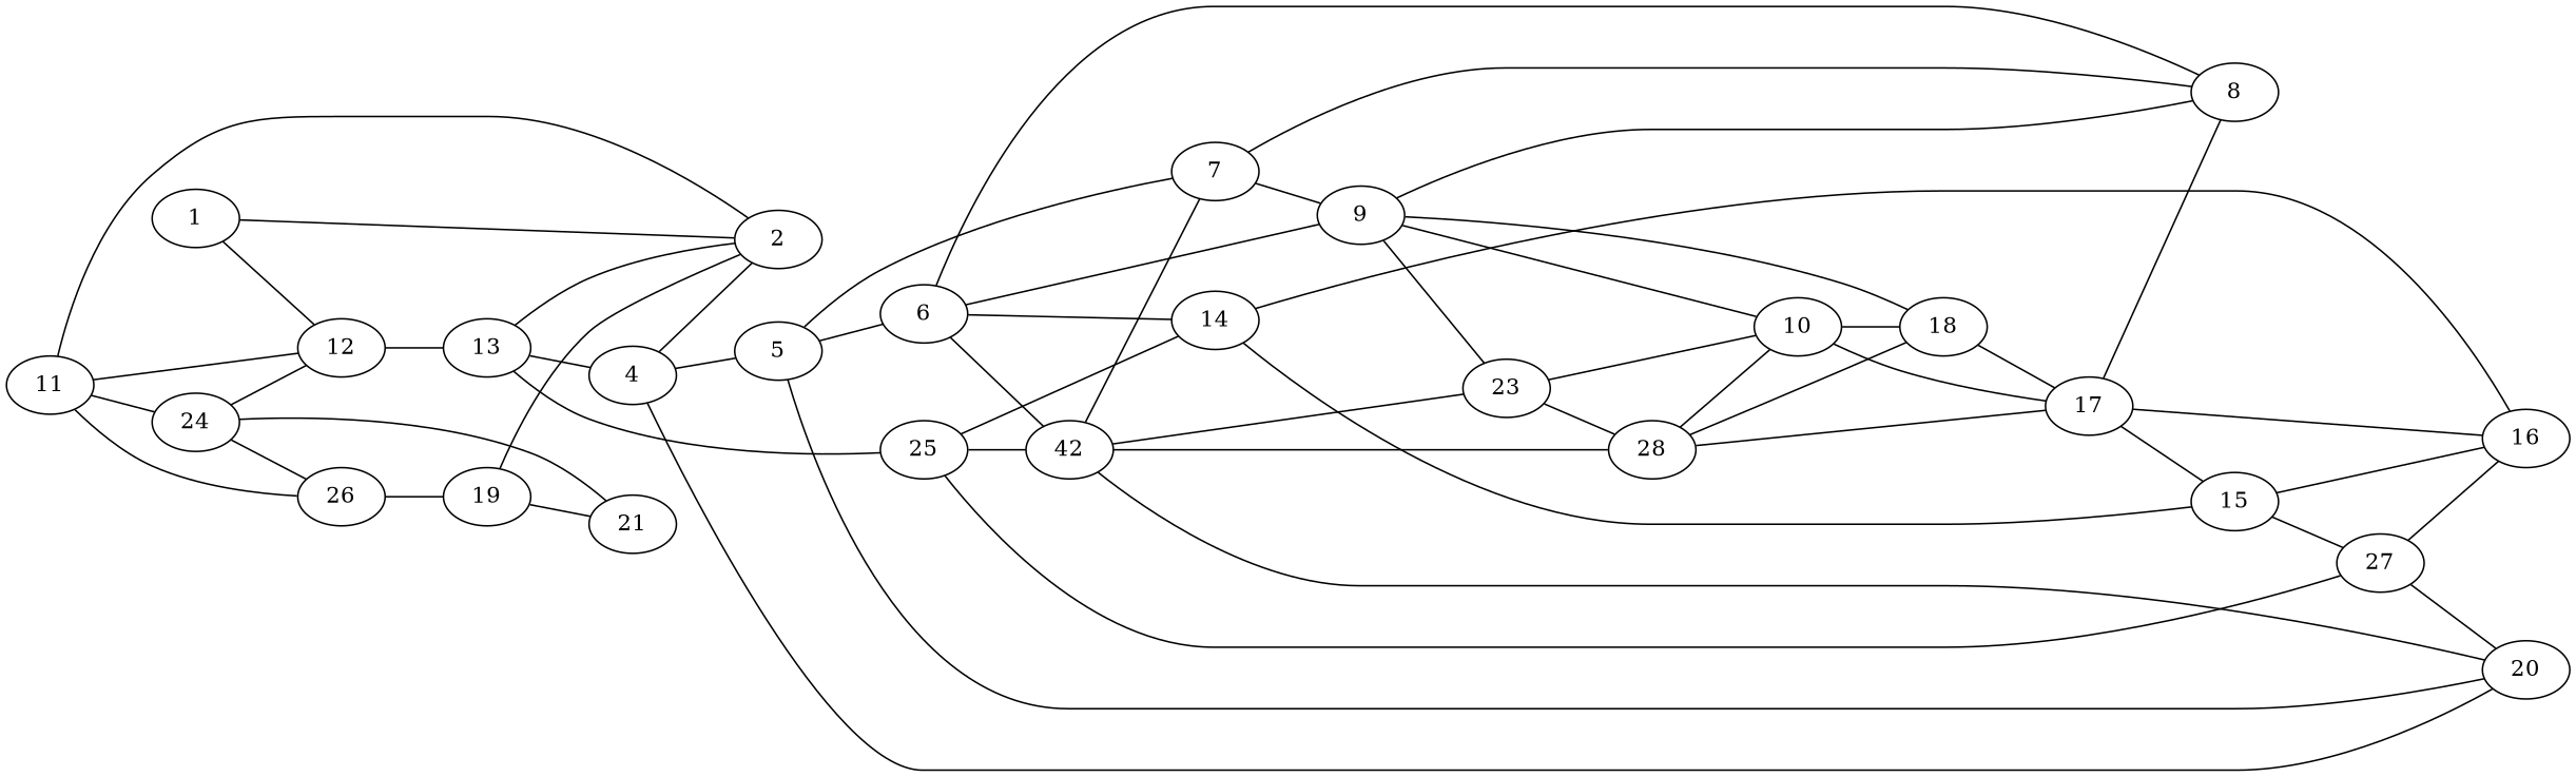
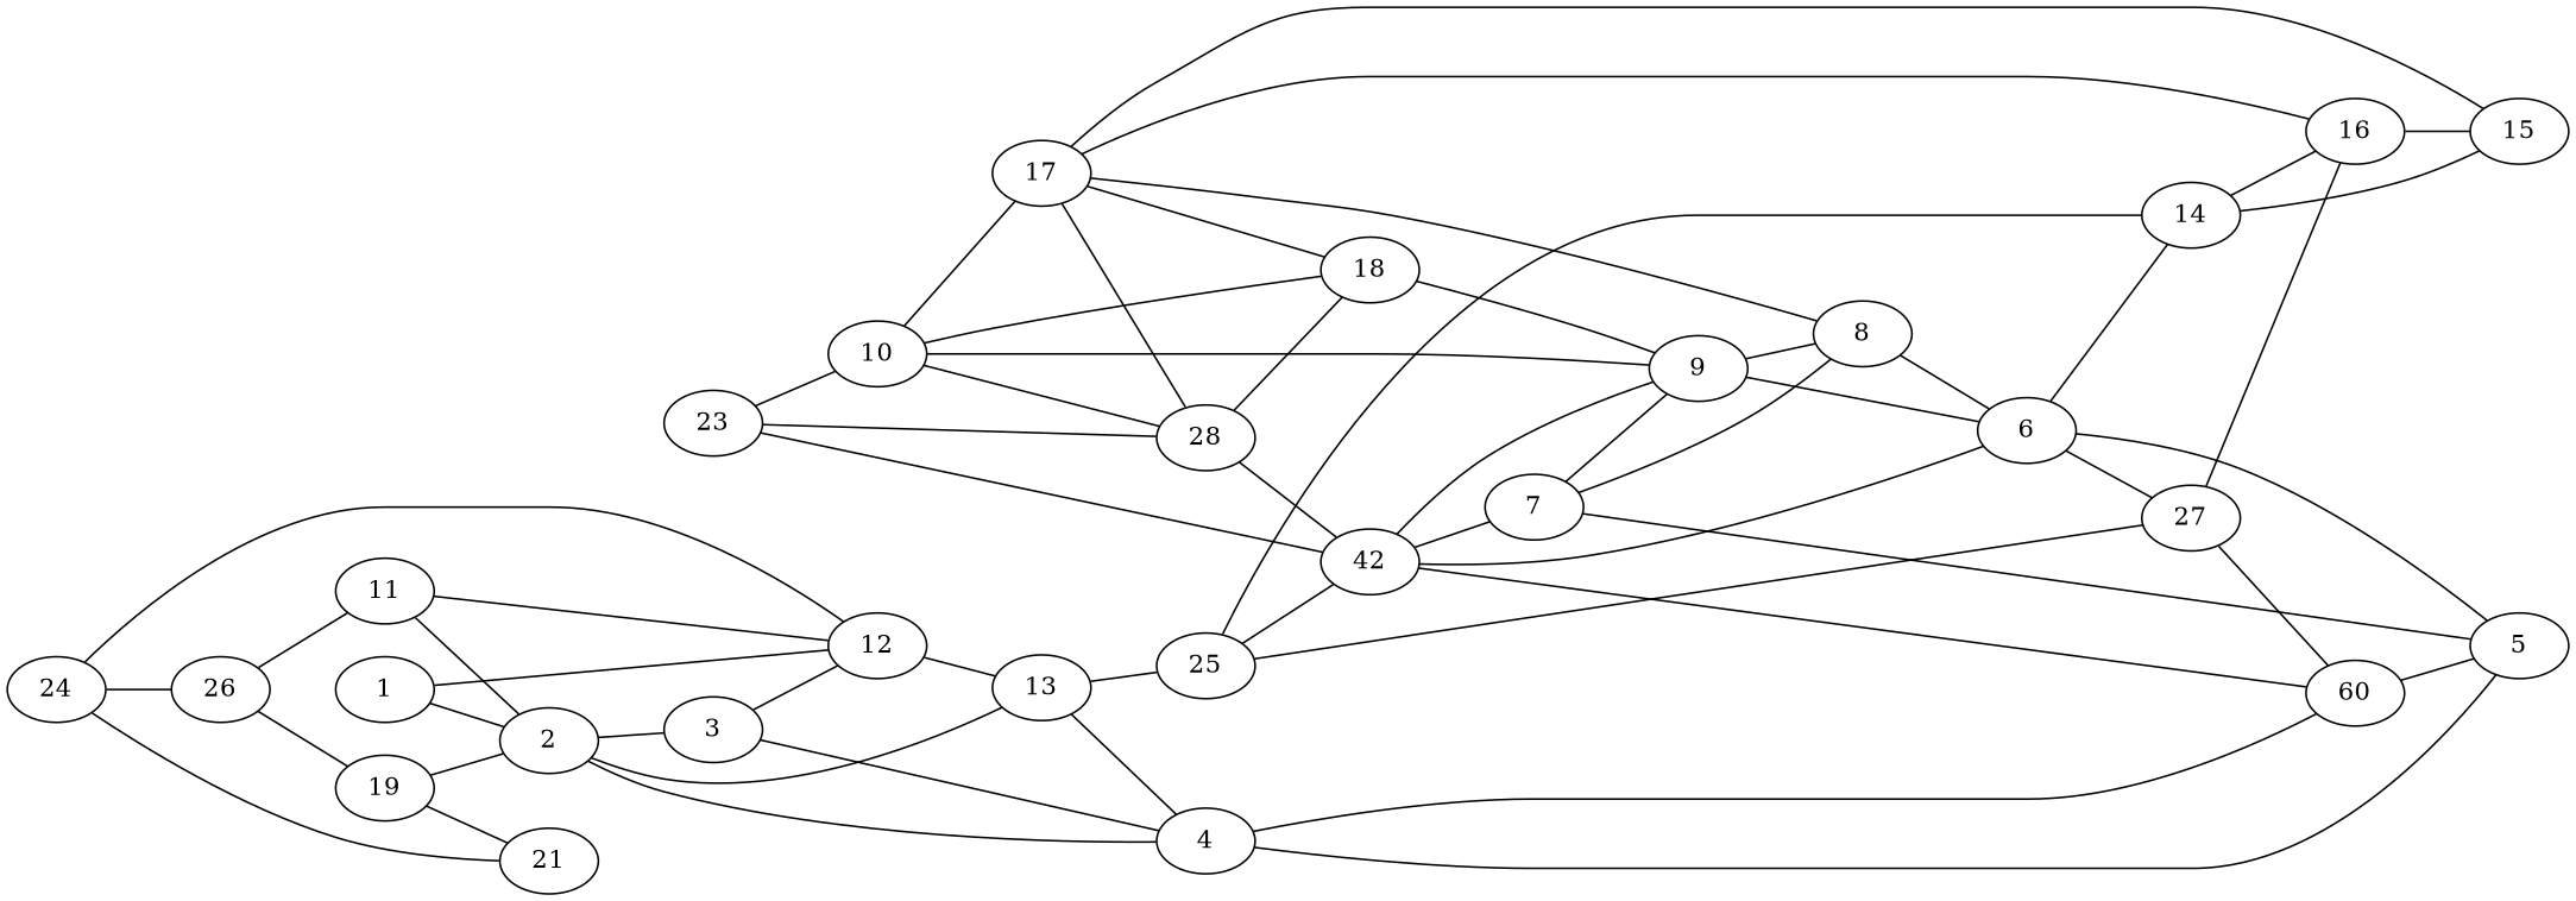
  graph {
    rankdir=LR
    node [aaLength=4 sequence=GKSTLARALAKDLD type=0]
    edge [distance0=1.0 frequency=1 type0=2]
    1 [aaLength=14]
    2 [aaLength=10 sequence=SDFLIEQKFN]
    12 [aaLength=10 sequence=SDFLIEQKFN]
+   3 [aaLength=10 sequence=KVSEIFEQKR]
    13 [aaLength=28 sequence=KVSEIFEQKRENFFREQEQKXADFFSSC]
    4 [aaLength=17 sequence=RENFFREQEQKXADFFS]
    25 [sequence=ACIA type=1]
    5 [aaLength=5 sequence=GFVNV]
-   20 [sequence=ACIA type=1]
+   20 [sequence=ACIA type=1 label=60]
    6 [aaLength=6 sequence=NLEKAG]
    7 [aaLength=6 sequence=DFEYLK]
    n12 [aaLength=6 label=42 sequence=FCIYLK type=1]
    14 [aaLength=7 sequence=GGGFVNV]
    8 [aaLength=5 sequence=DKDEI]
    9 [aaLength=20 sequence=DEIKAKKLYNERLSKYEQKA]
    15 [aaLength=6 sequence=NLEKAG]
    16 [aaLength=6 sequence=DFEYLK]
    23 [sequence=FILN type=1]
    27 [aaLength=6 sequence=FCIYLK type=1]
    10 [aaLength=14 sequence=NIDELLSEIKKVIK]
    28 [sequence=FILN type=1]
    17 [aaLength=20 sequence=DEIKAKKLYNERLSKYEQKA]
    18 [aaLength=14 sequence=NIDELLSEIKKVIK]
    11 [aaLength=14]
    24 [sequence=VFLD type=1]
    21 [sequence=IVFI type=1]
    26 [sequence=IVFI type=1]
    19 [sequence=VFLD type=1]
    1 -- 2 [distance0=24.34572 type0=3]
    1 -- 12 [distance0=20.32661]
+   2 -- 3 [distance0=13.83 distance1=1.0 frequency=2 type0=1 type1=4]
    12 -- 13 [distance0=13.84987 distance1=1.0 frequency=2 type0=1 type1=4]
+   3 -- 12 [distance0=26.76388 type0=3]
+   3 -- 4 [distance0=11.12301 distance1=0.0 frequency=2 type0=1 type1=5]
    13 -- 2 [distance0=27.41892]
    13 -- 4 [distance0=30.29582 type0=3]
    13 -- 25 [distance0=2.0 type0=4]
    4 -- 2 [distance0=20.41124]
    4 -- 5 [distance0=28.3985 type0=3]
    4 -- 20 [distance0=4.0 type0=4]
    25 -- n12 [distance0=19.0]
    25 -- 14 [type0=4]
    25 -- 27 [distance0=19.0 type0=3]
    5 -- 6 [distance0=10.47862 distance1=1.0 frequency=2 type0=1 type1=4]
    5 -- 7 [distance0=28.08459]
    20 -- 5 [distance0=3.0 type0=4]
    20 -- n12 [distance0=19.0]
    6 -- n12 [distance0=0.0 type0=5]
    6 -- 14 [distance0=22.44643]
    7 -- 8 [distance0=17.44562 distance1=3.0 frequency=2 type0=1 type1=4]
    7 -- 9 [distance0=24.05251]
    n12 -- 7 [type0=4]
    14 -- 15 [distance0=13.02994 distance1=1.0 frequency=2 type0=1 type1=4]
    14 -- 16 [distance0=21.07637]
    8 -- 6 [distance0=27.33271 type0=3]
    9 -- 6 [distance0=40.20692 type0=3]
    9 -- 8 [distance0=20.01982 type0=1]
-   9 -- 23 [type0=4]
-   15 -- 27 [distance0=0.0 type0=5]
+   9 -- n12 [type0=4]
+   6 -- 27 [distance0=0.0 type0=5]
    16 -- 15 [distance0=15.63716 type0=1]
    23 -- n12 [distance0=49.0 type0=3]
    23 -- 10 [distance0=42.12074 distance1=4.0 frequency=2 type1=4]
    23 -- 28 [distance0=0.0 type0=1]
    27 -- 20 [distance0=19.0]
    27 -- 16 [type0=4]
    10 -- 9 [distance0=40.6859 type0=3]
    10 -- 17 [distance0=40.38306]
    10 -- 18 [distance0=36.15568 type0=1]
    28 -- n12 [distance0=49.0 type0=3]
    28 -- 10 [distance0=42.12074]
    28 -- 18 [distance0=4.0 type0=4]
    17 -- 8 [distance0=36.30837 type0=3]
    17 -- 15 [distance0=35.64881]
    17 -- 16 [distance0=22.63308 type0=1]
    17 -- 28 [type0=4]
    18 -- 9 [distance0=45.30861 type0=3]
    18 -- 17 [distance0=40.60551]
    11 -- 2 [distance0=20.46617]
    11 -- 12 [distance0=24.35893 type0=3]
-   11 -- 24 [type0=4]
    24 -- 12 [distance0=0.0 type0=5]
    24 -- 21 [distance0=24.0]
    24 -- 26 [distance0=24.0 type0=3]
    26 -- 11 [distance0=5.0 type0=4]
    26 -- 19 [distance0=24.0]
    19 -- 2 [distance0=0.0 type0=5]
    19 -- 21 [distance0=24.0]
  }
